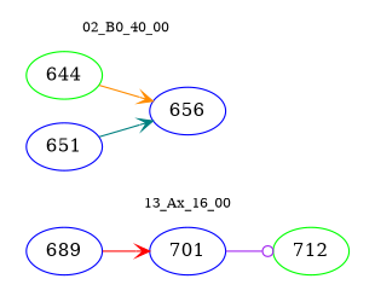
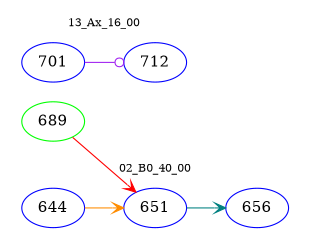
  digraph {
    rankdir=LR
    node [color=blue]
    edge [arrowhead=vee]
-   n1 [label=689]
+   n1 [color=green label=689]
    n2 [label=701]
-   n3 [color=green label=712]
-   n4 [color=green label=644]
+   n3 [label=712]
+   n4 [label=644]
    n5 [label=651]
    n6 [label=656]
    subgraph cluster_1 {
      color=white
      fontsize=10
      label="13_Ax_16_00"
      n1
      n2
      n3
    }
    subgraph cluster_2 {
      color=white
      fontsize=10
      label="02_B0_40_00"
      n4
      n5
      n6
    }
-   n1 -> n2 [color=red]
+   n1 -> n5 [color=red]
    n2 -> n3 [arrowhead=odot color=purple]
-   n4 -> n6 [color=darkorange]
+   n4 -> n5 [color=darkorange]
    n5 -> n6 [color=teal]
  }
